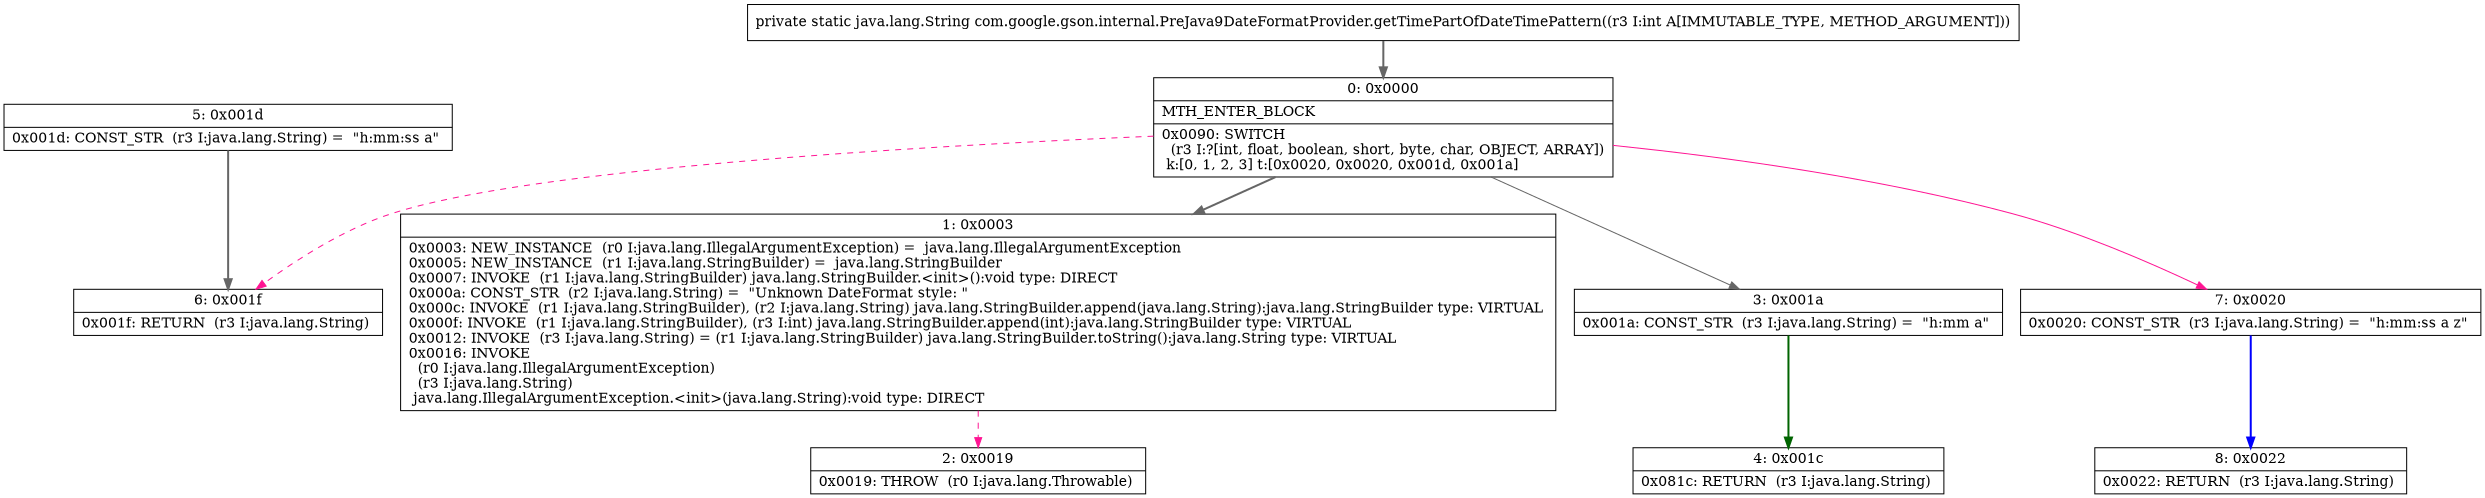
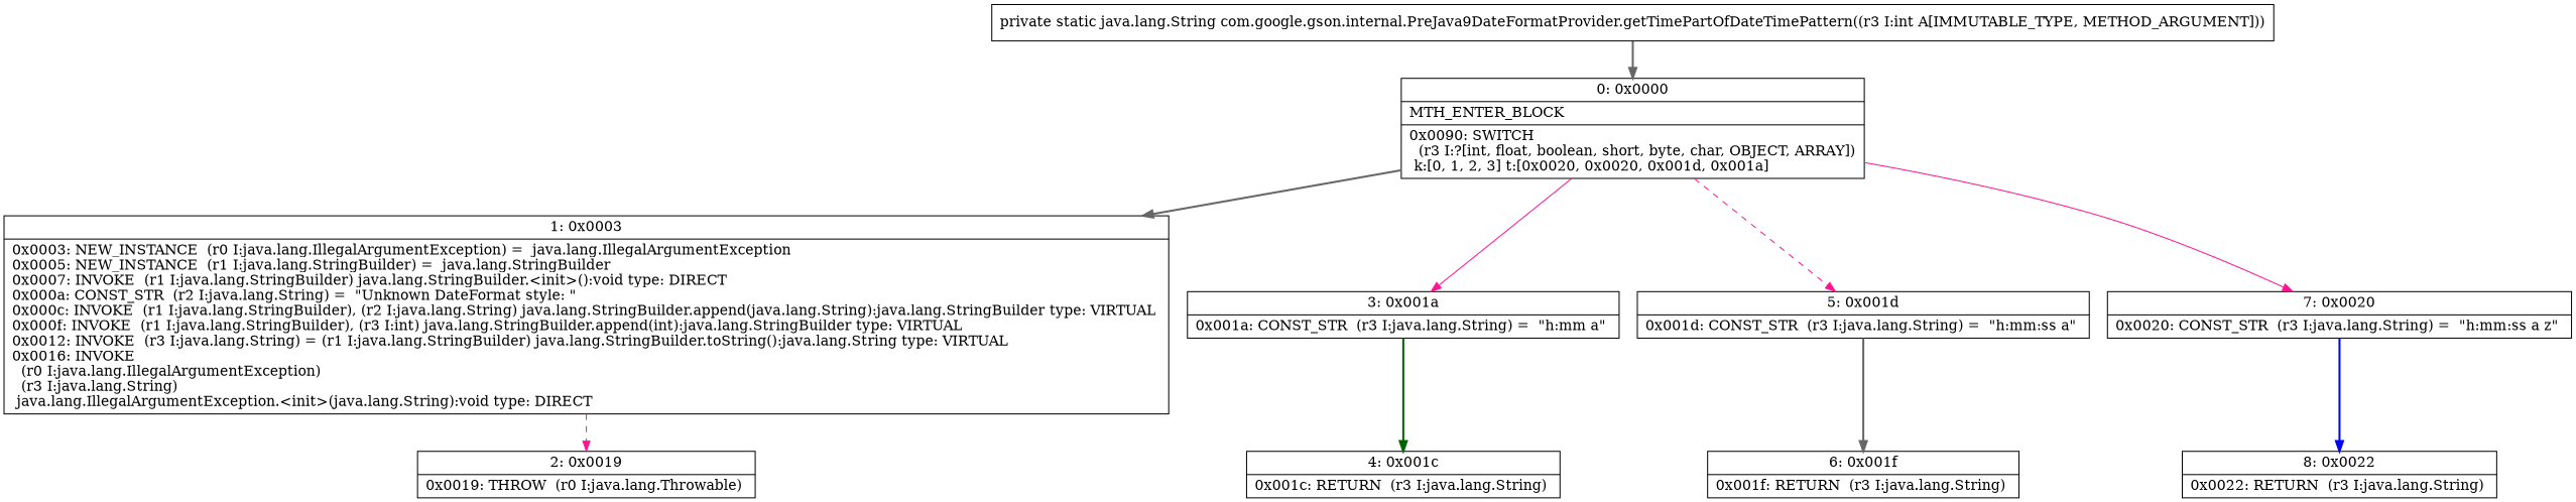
  digraph {
    node [shape=record]
    edge [color=deeppink style=bold]
    n1 [label="{0\:\ 0x0000|MTH_ENTER_BLOCK\l|0x0090: SWITCH  \l  (r3 I:?[int, float, boolean, short, byte, char, OBJECT, ARRAY])\l k:[0, 1, 2, 3] t:[0x0020, 0x0020, 0x001d, 0x001a] \l}"]
    n2 [label="{1\:\ 0x0003|0x0003: NEW_INSTANCE  (r0 I:java.lang.IllegalArgumentException) =  java.lang.IllegalArgumentException \l0x0005: NEW_INSTANCE  (r1 I:java.lang.StringBuilder) =  java.lang.StringBuilder \l0x0007: INVOKE  (r1 I:java.lang.StringBuilder) java.lang.StringBuilder.\<init\>():void type: DIRECT \l0x000a: CONST_STR  (r2 I:java.lang.String) =  \"Unknown DateFormat style: \" \l0x000c: INVOKE  (r1 I:java.lang.StringBuilder), (r2 I:java.lang.String) java.lang.StringBuilder.append(java.lang.String):java.lang.StringBuilder type: VIRTUAL \l0x000f: INVOKE  (r1 I:java.lang.StringBuilder), (r3 I:int) java.lang.StringBuilder.append(int):java.lang.StringBuilder type: VIRTUAL \l0x0012: INVOKE  (r3 I:java.lang.String) = (r1 I:java.lang.StringBuilder) java.lang.StringBuilder.toString():java.lang.String type: VIRTUAL \l0x0016: INVOKE  \l  (r0 I:java.lang.IllegalArgumentException)\l  (r3 I:java.lang.String)\l java.lang.IllegalArgumentException.\<init\>(java.lang.String):void type: DIRECT \l}"]
    n3 [label="{3\:\ 0x001a|0x001a: CONST_STR  (r3 I:java.lang.String) =  \"h:mm a\" \l}"]
    n4 [label="{5\:\ 0x001d|0x001d: CONST_STR  (r3 I:java.lang.String) =  \"h:mm:ss a\" \l}"]
    n5 [label="{7\:\ 0x0020|0x0020: CONST_STR  (r3 I:java.lang.String) =  \"h:mm:ss a z\" \l}"]
    n6 [label="{2\:\ 0x0019|0x0019: THROW  (r0 I:java.lang.Throwable) \l}"]
-   n7 [label="{4\:\ 0x001c|0x081c: RETURN  (r3 I:java.lang.String) \l}"]
+   n7 [label="{4\:\ 0x001c|0x001c: RETURN  (r3 I:java.lang.String) \l}"]
    n8 [label="{6\:\ 0x001f|0x001f: RETURN  (r3 I:java.lang.String) \l}"]
    n9 [label="{8\:\ 0x0022|0x0022: RETURN  (r3 I:java.lang.String) \l}"]
    n10 [label="{private static java.lang.String com.google.gson.internal.PreJava9DateFormatProvider.getTimePartOfDateTimePattern((r3 I:int A[IMMUTABLE_TYPE, METHOD_ARGUMENT])) }"]
    n1 -> n2 [color=gray40]
-   n1 -> n3 [color=gray40 style=solid]
-   n1 -> n8 [style=dashed]
+   n1 -> n3 [style=solid]
+   n1 -> n4 [style=dashed]
    n1 -> n5 [style=solid]
    n2 -> n6 [style=dashed]
    n3 -> n7 [color=darkgreen]
    n4 -> n8 [color=gray40]
    n5 -> n9 [color=blue]
    n10 -> n1 [color=gray40]
  }
